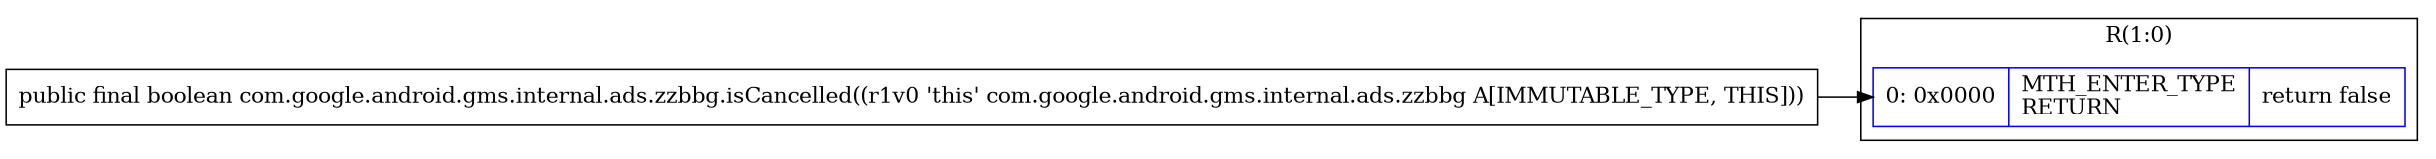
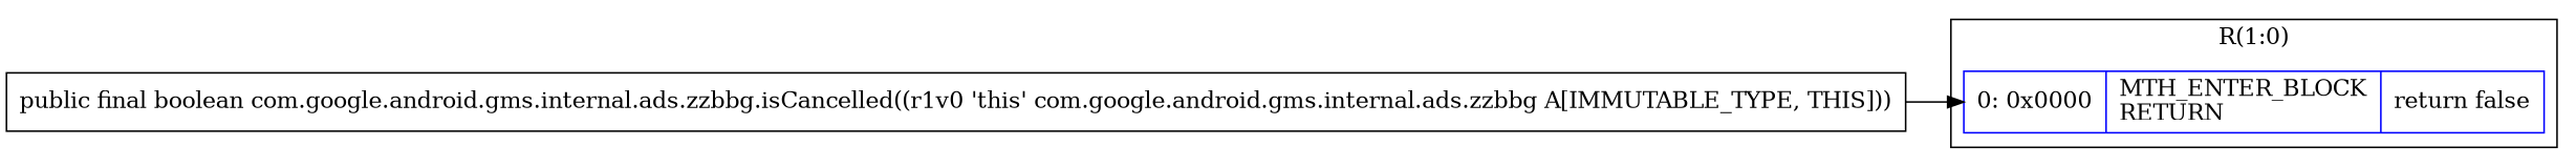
  digraph {
    rankdir=LR
    node [shape=record]
-   n1 [color=blue label="{0\:\ 0x0000|MTH_ENTER_TYPE\lRETURN\l|return false\l}"]
+   n1 [color=blue label="{0\:\ 0x0000|MTH_ENTER_BLOCK\lRETURN\l|return false\l}"]
    n2 [label="{public final boolean com.google.android.gms.internal.ads.zzbbg.isCancelled((r1v0 'this' com.google.android.gms.internal.ads.zzbbg A[IMMUTABLE_TYPE, THIS])) }"]
    subgraph cluster_1 {
      label="R(1:0)"
      n1
    }
    n2 -> n1
  }
